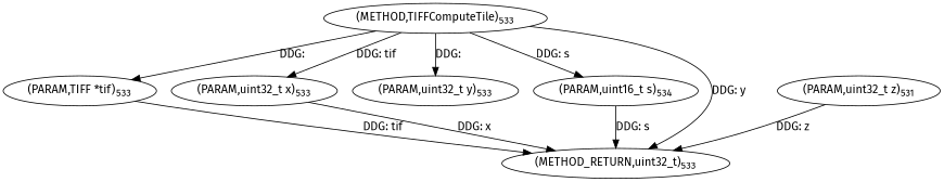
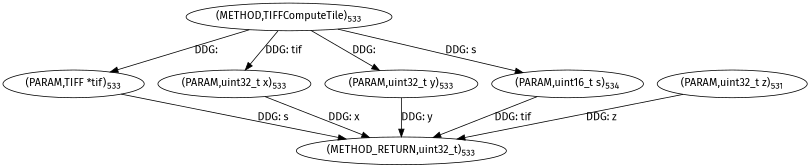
  digraph {
    fontname="Fira Sans"
    node [fontname="Fira Sans"]
    edge [fontname="Fira Sans"]
    n1 [label=<(METHOD,TIFFComputeTile)<SUB>533</SUB>>]
    n2 [label=<(PARAM,TIFF *tif)<SUB>533</SUB>>]
    n3 [label=<(PARAM,uint32_t x)<SUB>533</SUB>>]
    n4 [label=<(PARAM,uint32_t y)<SUB>533</SUB>>]
    n5 [label=<(PARAM,uint16_t s)<SUB>534</SUB>>]
    n6 [label=<(METHOD_RETURN,uint32_t)<SUB>533</SUB>>]
    n7 [label=<(PARAM,uint32_t z)<SUB>531</SUB>>]
    n1 -> n2 [label="DDG: "]
    n1 -> n3 [label="DDG: tif"]
    n1 -> n4 [label="DDG: "]
    n1 -> n5 [label="DDG: s"]
-   n2 -> n6 [label="DDG: tif"]
+   n2 -> n6 [label="DDG: s"]
    n3 -> n6 [label="DDG: x"]
-   n1 -> n6 [label="DDG: y"]
-   n5 -> n6 [label="DDG: s"]
+   n4 -> n6 [label="DDG: y"]
+   n5 -> n6 [label="DDG: tif"]
    n7 -> n6 [label="DDG: z"]
  }
